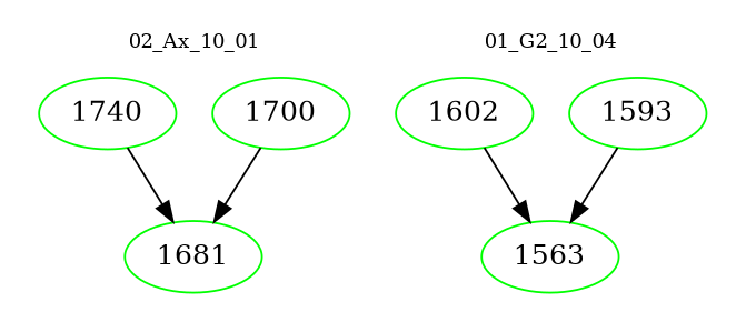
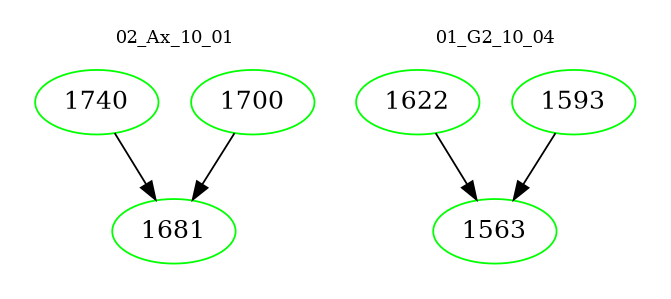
  digraph {
    node [color=green]
    edge [color=black]
    n1 [label=1700]
    n2 [label=1681]
    n3 [label=1740]
    n4 [label=1593]
    n5 [label=1563]
-   n6 [label=1602]
+   n6 [label=1622]
    subgraph cluster_1 {
      color=white
      fontsize=10
      label="02_Ax_10_01"
      n1
      n2
      n3
    }
    subgraph cluster_2 {
      color=white
      fontsize=10
      label="01_G2_10_04"
      n4
      n5
      n6
    }
    n1 -> n2
    n3 -> n2
    n4 -> n5
    n6 -> n5
  }
